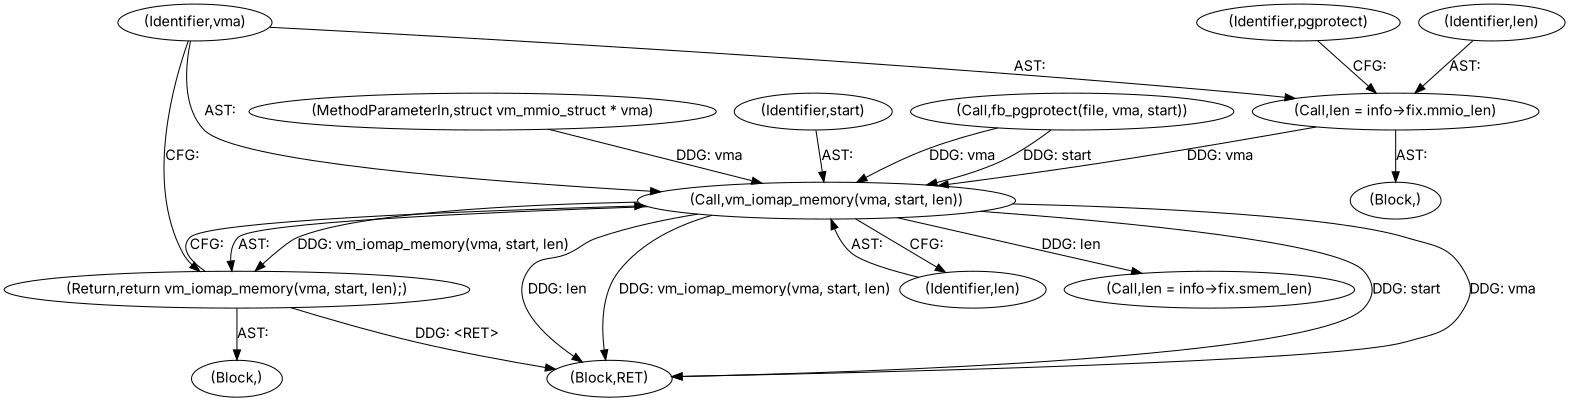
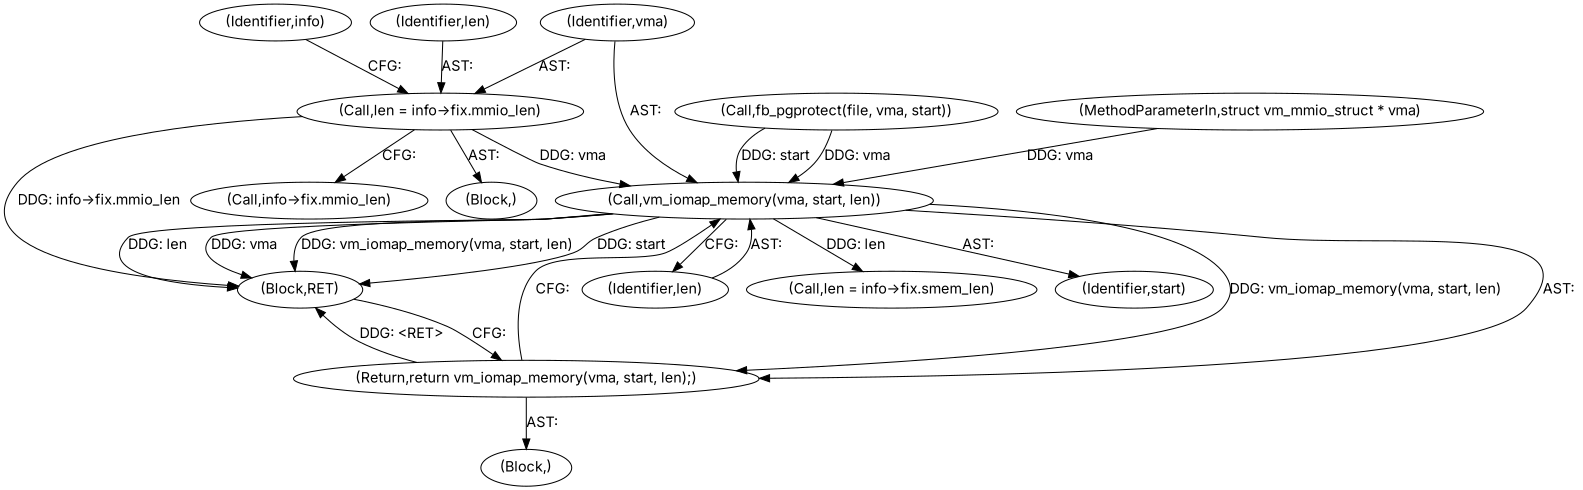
  digraph {
    fontname=Inter
    node [fontname=Inter]
    edge [fontname=Inter]
    n1 [label="(Call,len = info->fix.mmio_len)"]
    n2 [label="(Call,vm_iomap_memory(vma, start, len))"]
    n3 [label="(Block,RET)"]
    n4 [label="(Block,)"]
+   n5 [label="(Call,info->fix.mmio_len)"]
    n6 [label="(Return,return vm_iomap_memory(vma, start, len);)"]
    n7 [label="(Identifier,len)"]
    n8 [label="(Call,len = info->fix.smem_len)"]
    n9 [label="(Block,)"]
    n10 [label="(Identifier,len)"]
    n11 [label="(Identifier,start)"]
    n12 [label="(Call,fb_pgprotect(file, vma, start))"]
    n13 [label="(Identifier,vma)"]
    n14 [label="(MethodParameterIn,struct vm_mmio_struct * vma)"]
-   n15 [label="(Identifier,pgprotect)"]
+   n15 [label="(Identifier,info)"]
    n1 -> n2 [label="DDG: vma"]
+   n1 -> n3 [label="DDG: info->fix.mmio_len"]
    n1 -> n4 [label="AST: "]
+   n1 -> n5 [label="CFG: "]
    n2 -> n3 [label="DDG: len"]
    n2 -> n3 [label="DDG: vma"]
    n2 -> n3 [label="DDG: vm_iomap_memory(vma, start, len)"]
    n2 -> n3 [label="DDG: start"]
    n2 -> n6 [label="AST: "]
    n2 -> n6 [label="DDG: vm_iomap_memory(vma, start, len)"]
    n2 -> n7 [label="CFG: "]
    n2 -> n8 [label="DDG: len"]
-   n13 -> n6 [label="CFG: "]
+   n3 -> n6 [label="CFG: "]
    n6 -> n2 [label="CFG: "]
    n6 -> n3 [label="DDG: <RET>"]
    n6 -> n9 [label="AST: "]
    n7 -> n2 [label="AST: "]
    n10 -> n1 [label="AST: "]
-   n11 -> n2 [label="AST: "]
+   n2 -> n11 [label="AST: "]
    n12 -> n2 [label="DDG: vma"]
    n12 -> n2 [label="DDG: start"]
    n13 -> n1 [label="AST: "]
    n13 -> n2 [label="AST: "]
    n14 -> n2 [label="DDG: vma"]
    n15 -> n1 [label="CFG: "]
  }
